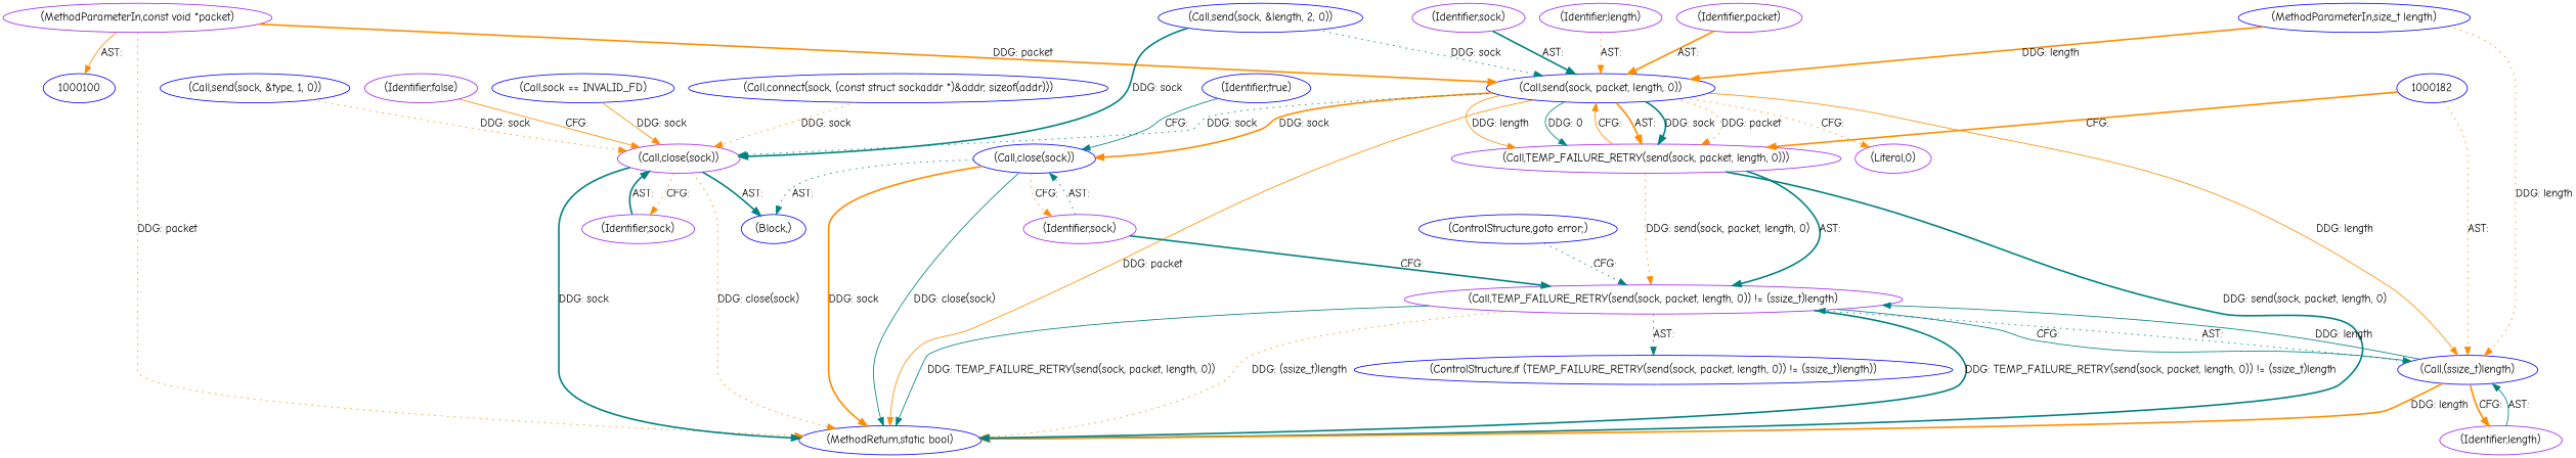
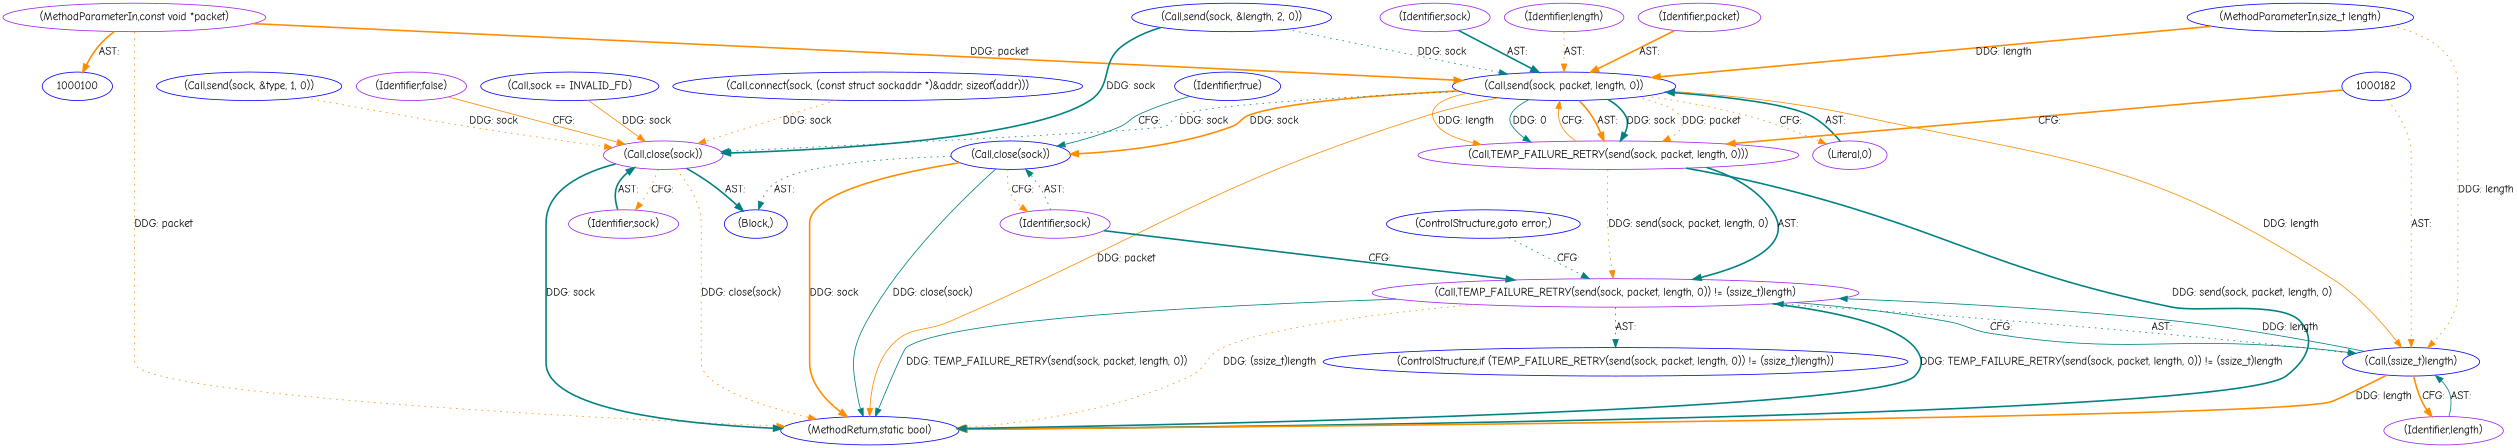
  digraph {
    fontname="Comic Neue"
    node [color=blue fontname="Comic Neue"]
    edge [color=darkorange fontname="Comic Neue" style=bold]
    n1 [color=purple label="(MethodParameterIn,const void *packet)"]
    n2 [label="(Call,send(sock, packet, length, 0))"]
    n3 [label="(MethodReturn,static bool)"]
    1000100
    n5 [color=purple label="(Call,TEMP_FAILURE_RETRY(send(sock, packet, length, 0)))"]
    n6 [label="(Call,(ssize_t)length)"]
    n7 [label="(Call,close(sock))"]
    n8 [color=purple label="(Call,close(sock))"]
    n9 [color=purple label="(Literal,0)"]
    n10 [color=purple label="(Call,TEMP_FAILURE_RETRY(send(sock, packet, length, 0)) != (ssize_t)length)"]
    n11 [color=purple label="(Identifier,length)"]
    n12 [color=purple label="(Identifier,sock)"]
    n13 [label="(Block,)"]
    n14 [color=purple label="(Identifier,sock)"]
    n15 [label="(ControlStructure,if (TEMP_FAILURE_RETRY(send(sock, packet, length, 0)) != (ssize_t)length))"]
    n16 [label="(Call,send(sock, &type, 1, 0))"]
    n17 [color=purple label="(Identifier,false)"]
    n18 [color=purple label="(Identifier,length)"]
    n19 [label="(Call,sock == INVALID_FD)"]
    n20 [label="(Call,connect(sock, (const struct sockaddr *)&addr, sizeof(addr)))"]
    n21 [color=purple label="(Identifier,packet)"]
    n22 [color=purple label="(Identifier,sock)"]
    n23 [label="(Call,send(sock, &length, 2, 0))"]
    n24 [label="(ControlStructure,goto error;)"]
    n25 [label="(MethodParameterIn,size_t length)"]
    n26 [label="(Identifier,true)"]
    1000182
    n1 -> n2 [label="DDG: packet"]
    n1 -> n3 [label="DDG: packet" style=dotted]
-   n1 -> 1000100 [label="AST: " style=solid]
+   n1 -> 1000100 [label="AST: "]
    n2 -> n3 [label="DDG: packet" style=solid]
    n2 -> n5 [label="AST: "]
    n2 -> n5 [color=teal label="DDG: sock"]
    n2 -> n5 [label="DDG: packet" style=dotted]
    n2 -> n5 [label="DDG: length" style=solid]
    n2 -> n5 [color=teal label="DDG: 0" style=solid]
    n2 -> n6 [label="DDG: length" style=solid]
    n2 -> n7 [label="DDG: sock"]
    n2 -> n8 [color=teal label="DDG: sock" style=dotted]
    n2 -> n9 [label="CFG: " style=dotted]
    n5 -> n2 [label="CFG: " style=solid]
    n5 -> n3 [color=teal label="DDG: send(sock, packet, length, 0)"]
    n5 -> n10 [color=teal label="AST: "]
    n5 -> n10 [label="DDG: send(sock, packet, length, 0)" style=dotted]
    n6 -> n3 [label="DDG: length"]
    n6 -> n10 [color=teal label="AST: " style=dotted]
    n6 -> n10 [color=teal label="DDG: length" style=solid]
    n6 -> n11 [label="CFG: "]
    n7 -> n3 [color=teal label="DDG: close(sock)" style=solid]
    n7 -> n3 [label="DDG: sock"]
    n7 -> n12 [label="CFG: " style=dotted]
    n7 -> n13 [color=teal label="AST: " style=dotted]
    n8 -> n3 [label="DDG: close(sock)" style=dotted]
    n8 -> n3 [color=teal label="DDG: sock"]
    n8 -> n13 [color=teal label="AST: "]
    n8 -> n14 [label="CFG: " style=dotted]
+   n9 -> n2 [color=teal label="AST: "]
    n10 -> n3 [label="DDG: (ssize_t)length" style=dotted]
    n10 -> n3 [color=teal label="DDG: TEMP_FAILURE_RETRY(send(sock, packet, length, 0)) != (ssize_t)length"]
    n10 -> n3 [color=teal label="DDG: TEMP_FAILURE_RETRY(send(sock, packet, length, 0))" style=solid]
    n10 -> n6 [color=teal label="CFG: " style=solid]
    n10 -> n15 [color=teal label="AST: " style=dotted]
    n11 -> n6 [color=teal label="AST: " style=solid]
    n12 -> n7 [color=teal label="AST: " style=dotted]
    n12 -> n10 [color=teal label="CFG: "]
    n14 -> n8 [color=teal label="AST: "]
    n16 -> n8 [label="DDG: sock" style=dotted]
    n17 -> n8 [label="CFG: " style=solid]
    n18 -> n2 [label="AST: " style=dotted]
    n19 -> n8 [label="DDG: sock" style=solid]
    n20 -> n8 [label="DDG: sock" style=dotted]
    n21 -> n2 [label="AST: "]
    n22 -> n2 [color=teal label="AST: "]
    n23 -> n2 [color=teal label="DDG: sock" style=dotted]
    n23 -> n8 [color=teal label="DDG: sock"]
    n24 -> n10 [color=teal label="CFG: " style=dotted]
    n25 -> n2 [label="DDG: length"]
    n25 -> n6 [label="DDG: length" style=dotted]
    n26 -> n7 [color=teal label="CFG: " style=solid]
    1000182 -> n5 [label="CFG: "]
    1000182 -> n6 [label="AST: " style=dotted]
  }
